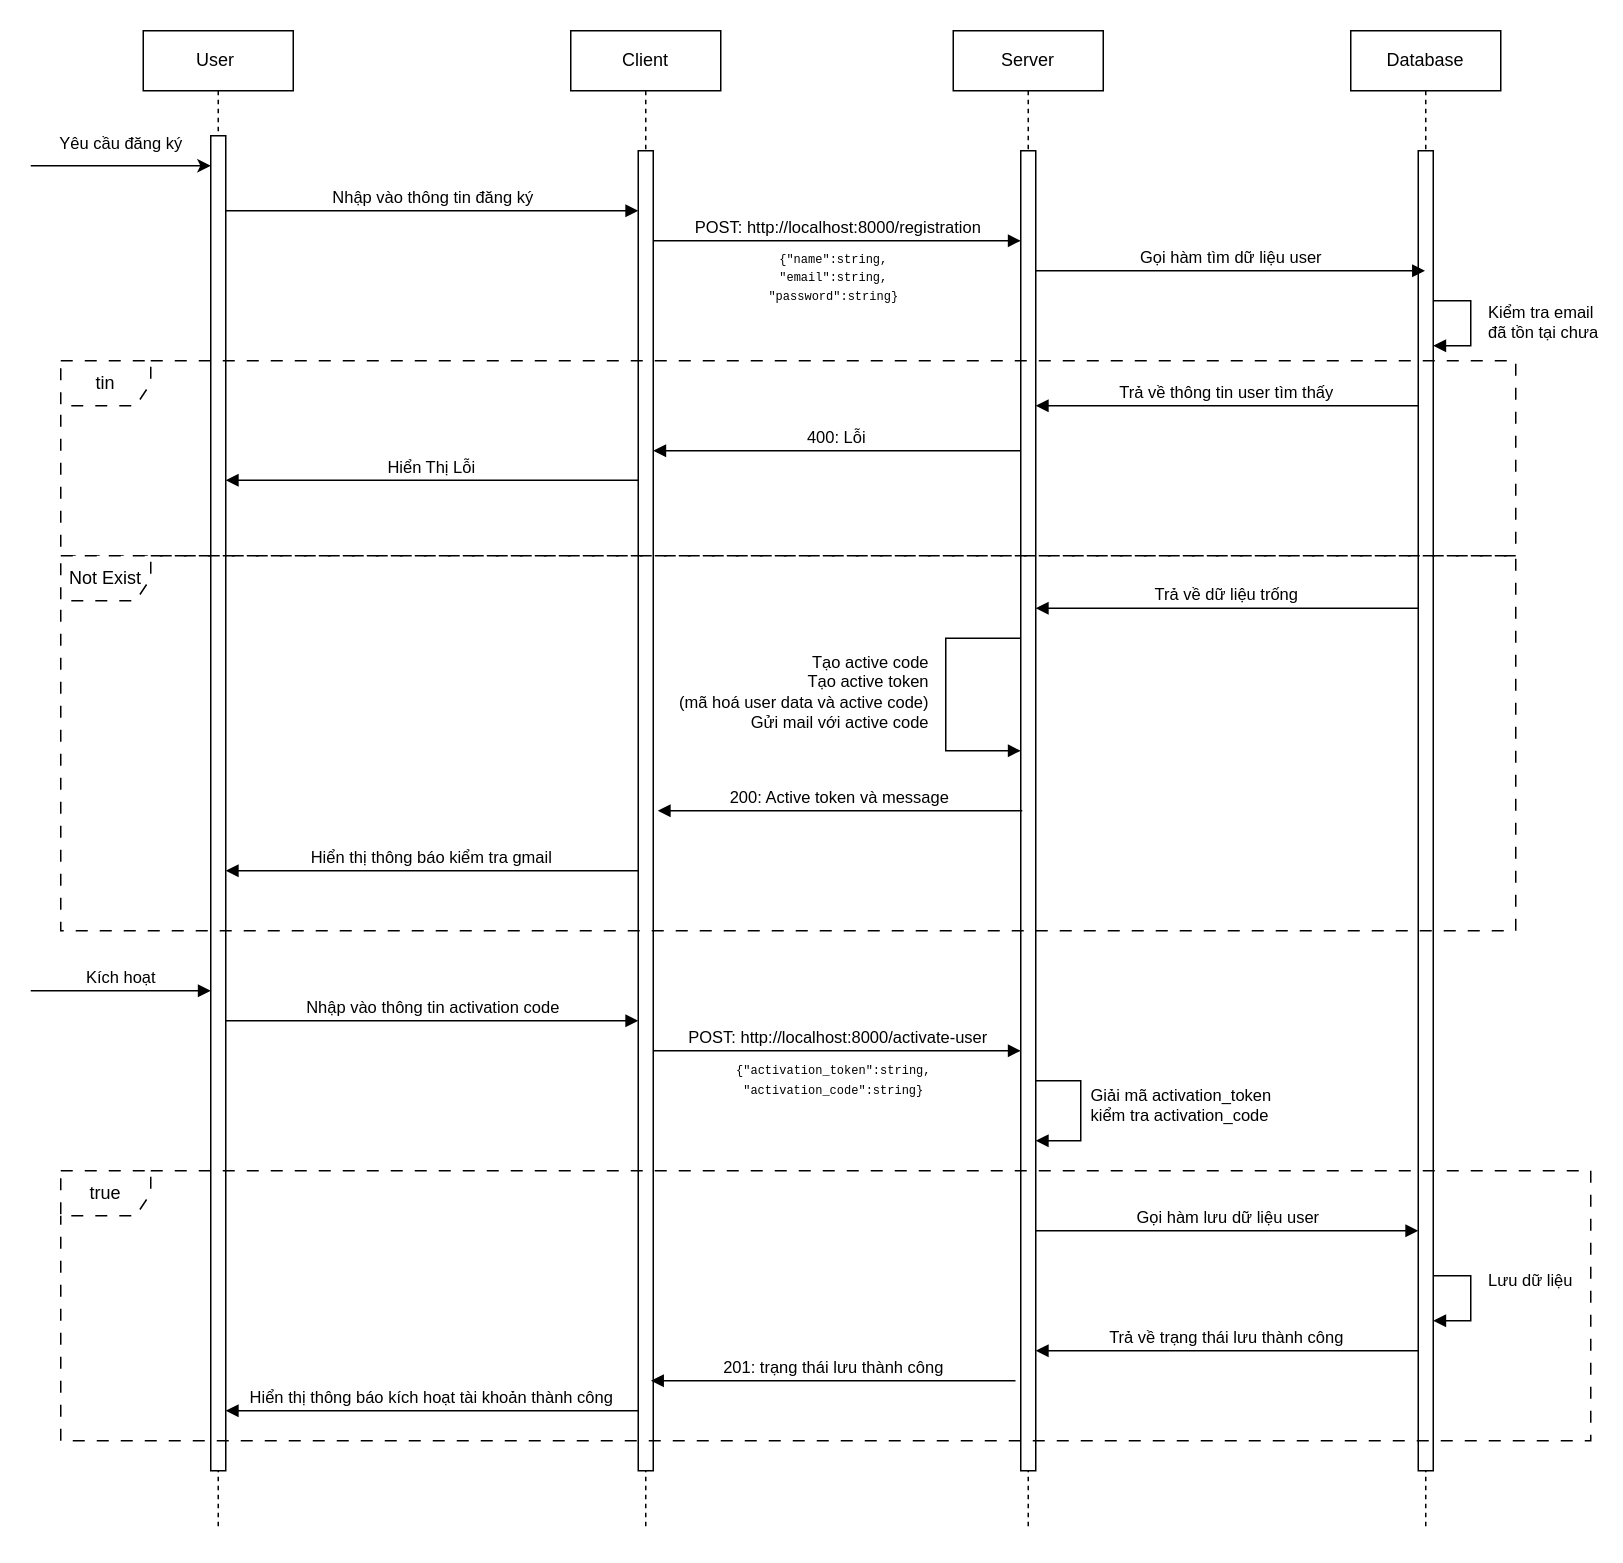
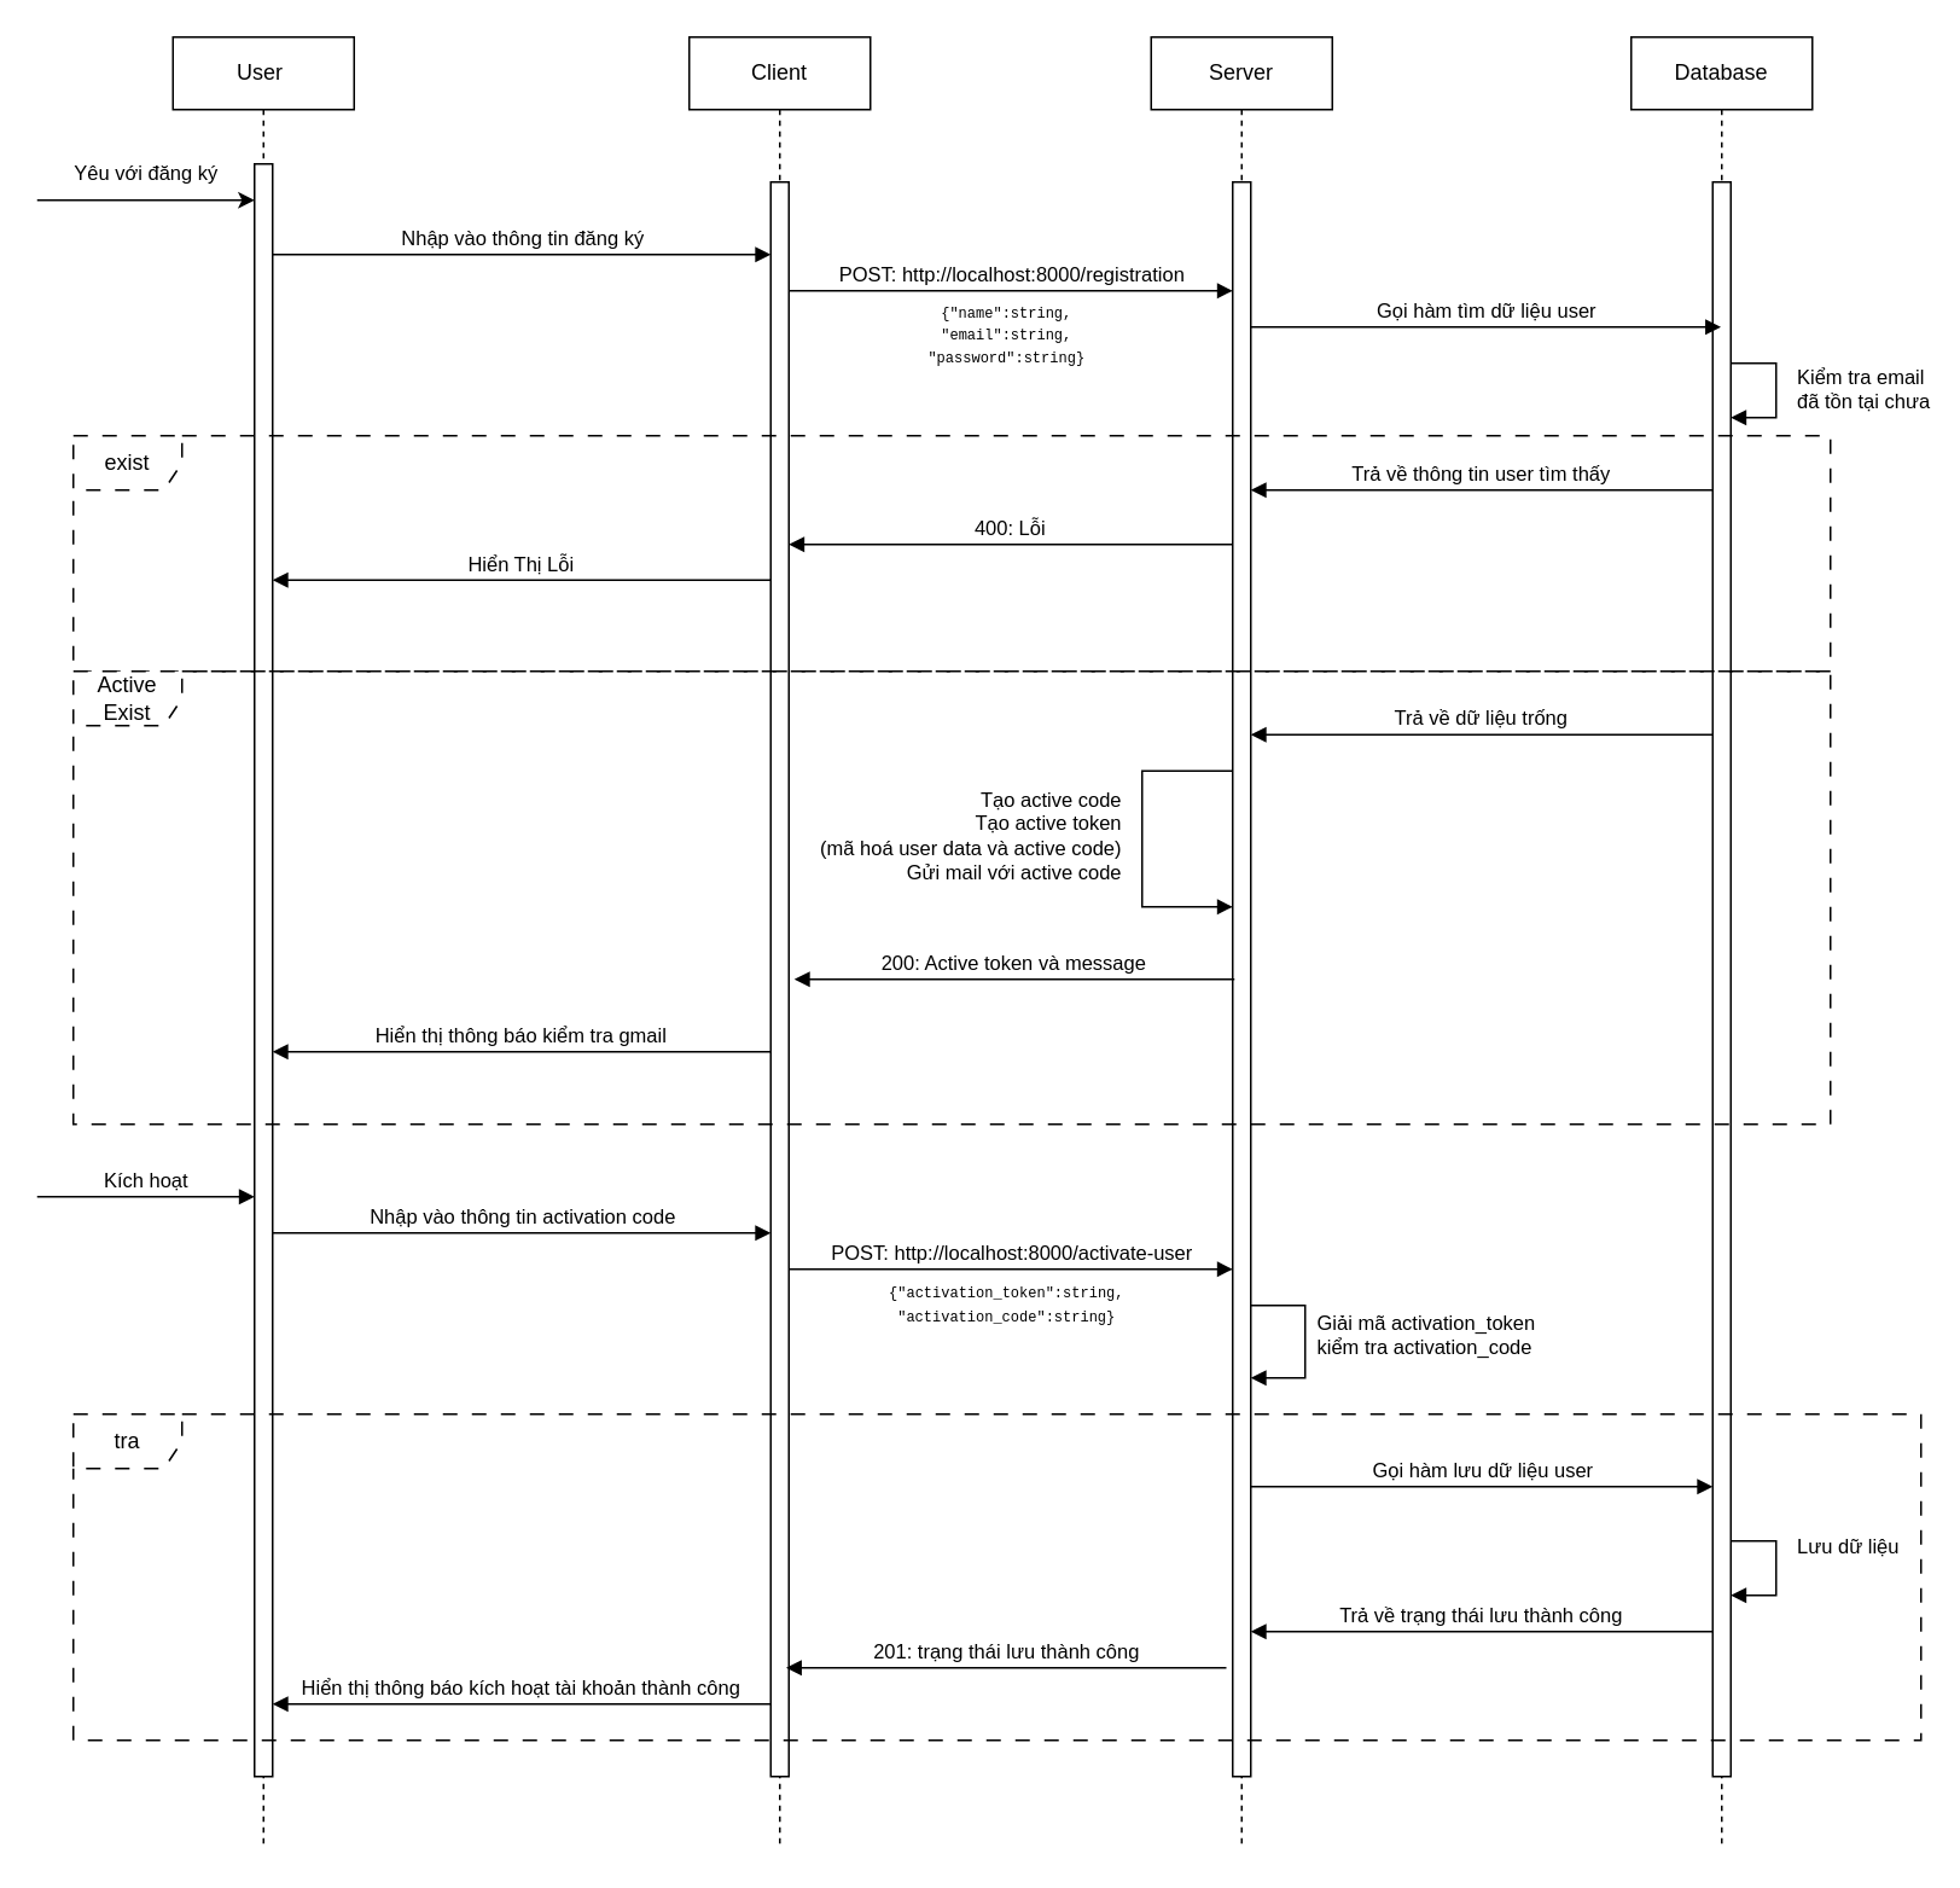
  <mxCell id="0" />
  <mxCell id="1" parent="0" />
  <mxCell id="2" value="User&amp;nbsp;" style="shape=umlLifeline;perimeter=lifelinePerimeter;whiteSpace=wrap;html=1;container=0;dropTarget=0;collapsible=0;recursiveResize=0;outlineConnect=0;portConstraint=eastwest;newEdgeStyle={&quot;edgeStyle&quot;:&quot;elbowEdgeStyle&quot;,&quot;elbow&quot;:&quot;vertical&quot;,&quot;curved&quot;:0,&quot;rounded&quot;:0};" parent="1" vertex="1"><mxGeometry x="95" y="20" width="100" height="1000" as="geometry" /></mxCell>
  <mxCell id="3" value="" style="html=1;points=[];perimeter=orthogonalPerimeter;outlineConnect=0;targetShapes=umlLifeline;portConstraint=eastwest;newEdgeStyle={&quot;edgeStyle&quot;:&quot;elbowEdgeStyle&quot;,&quot;elbow&quot;:&quot;vertical&quot;,&quot;curved&quot;:0,&quot;rounded&quot;:0};" parent="2" vertex="1"><mxGeometry x="45" y="70" width="10" height="890" as="geometry" /></mxCell>
  <mxCell id="4" value="Client" style="shape=umlLifeline;perimeter=lifelinePerimeter;whiteSpace=wrap;html=1;container=0;dropTarget=0;collapsible=0;recursiveResize=0;outlineConnect=0;portConstraint=eastwest;newEdgeStyle={&quot;edgeStyle&quot;:&quot;elbowEdgeStyle&quot;,&quot;elbow&quot;:&quot;vertical&quot;,&quot;curved&quot;:0,&quot;rounded&quot;:0};" parent="1" vertex="1"><mxGeometry x="380" y="20" width="100" height="1000" as="geometry" /></mxCell>
  <mxCell id="5" value="" style="html=1;points=[];perimeter=orthogonalPerimeter;outlineConnect=0;targetShapes=umlLifeline;portConstraint=eastwest;newEdgeStyle={&quot;edgeStyle&quot;:&quot;elbowEdgeStyle&quot;,&quot;elbow&quot;:&quot;vertical&quot;,&quot;curved&quot;:0,&quot;rounded&quot;:0};" parent="4" vertex="1"><mxGeometry x="45" y="80" width="10" height="880" as="geometry" /></mxCell>
  <mxCell id="6" value="Nhập vào thông tin đăng ký" style="html=1;verticalAlign=bottom;endArrow=block;edgeStyle=elbowEdgeStyle;elbow=vertical;curved=0;rounded=0;" parent="1" target="5" edge="1"><mxGeometry relative="1" as="geometry"><mxPoint x="150" y="140" as="sourcePoint" /><Array as="points"><mxPoint x="285" y="140" /><mxPoint x="235" y="120" /></Array><mxPoint x="460" y="140" as="targetPoint" /></mxGeometry></mxCell>
  <mxCell id="7" value="Server" style="shape=umlLifeline;perimeter=lifelinePerimeter;whiteSpace=wrap;html=1;container=0;dropTarget=0;collapsible=0;recursiveResize=0;outlineConnect=0;portConstraint=eastwest;newEdgeStyle={&quot;edgeStyle&quot;:&quot;elbowEdgeStyle&quot;,&quot;elbow&quot;:&quot;vertical&quot;,&quot;curved&quot;:0,&quot;rounded&quot;:0};" parent="1" vertex="1"><mxGeometry x="635" y="20" width="100" height="1000" as="geometry" /></mxCell>
  <mxCell id="8" value="" style="html=1;points=[];perimeter=orthogonalPerimeter;outlineConnect=0;targetShapes=umlLifeline;portConstraint=eastwest;newEdgeStyle={&quot;edgeStyle&quot;:&quot;elbowEdgeStyle&quot;,&quot;elbow&quot;:&quot;vertical&quot;,&quot;curved&quot;:0,&quot;rounded&quot;:0};" parent="7" vertex="1"><mxGeometry x="45" y="80" width="10" height="880" as="geometry" /></mxCell>
  <mxCell id="9" value="Tạo active code&lt;br&gt;Tạo active token&lt;br&gt;(mã hoá user data và active code)&lt;br&gt;Gửi mail với active code" style="html=1;verticalAlign=bottom;endArrow=block;curved=0;rounded=0;align=right;fillColor=none;labelBackgroundColor=none;" parent="7" target="8" edge="1"><mxGeometry x="0.314" y="-10" width="80" relative="1" as="geometry"><mxPoint x="45" y="405" as="sourcePoint" /><mxPoint x="45" y="435" as="targetPoint" /><Array as="points"><mxPoint x="-5" y="405" /><mxPoint x="-5" y="480" /></Array><mxPoint as="offset" /></mxGeometry></mxCell>
  <mxCell id="10" value="Giải mã activation_token&lt;br&gt;kiểm tra activation_code" style="html=1;verticalAlign=bottom;endArrow=block;curved=0;rounded=0;align=left;fillColor=none;labelBackgroundColor=none;" parent="7" source="8" target="8" edge="1"><mxGeometry x="0.235" y="5" width="80" relative="1" as="geometry"><mxPoint x="80" y="700" as="sourcePoint" /><mxPoint x="80" y="775" as="targetPoint" /><Array as="points"><mxPoint x="85" y="700" /><mxPoint x="85" y="740" /></Array><mxPoint as="offset" /></mxGeometry></mxCell>
  <mxCell id="11" value="" style="endArrow=classic;html=1;rounded=0;" parent="1" target="3" edge="1"><mxGeometry width="50" height="50" relative="1" as="geometry"><mxPoint x="20" y="110" as="sourcePoint" /><mxPoint x="144.5" y="110" as="targetPoint" /></mxGeometry></mxCell>
- <mxCell id="12" value="&lt;font style=&quot;font-size: 11px;&quot;&gt;Yêu cầu đăng ký&lt;/font&gt;" style="text;html=1;align=center;verticalAlign=middle;resizable=0;points=[];autosize=1;strokeColor=none;fillColor=none;" parent="1" vertex="1"><mxGeometry x="25" y="80" width="110" height="30" as="geometry" /></mxCell>
+ <mxCell id="12" value="&lt;font style=&quot;font-size: 11px;&quot;&gt;Yêu với đăng ký&lt;/font&gt;" style="text;html=1;align=center;verticalAlign=middle;resizable=0;points=[];autosize=1;strokeColor=none;fillColor=none;" parent="1" vertex="1"><mxGeometry x="25" y="80" width="110" height="30" as="geometry" /></mxCell>
  <mxCell id="13" value="Database" style="shape=umlLifeline;perimeter=lifelinePerimeter;whiteSpace=wrap;html=1;container=0;dropTarget=0;collapsible=0;recursiveResize=0;outlineConnect=0;portConstraint=eastwest;newEdgeStyle={&quot;edgeStyle&quot;:&quot;elbowEdgeStyle&quot;,&quot;elbow&quot;:&quot;vertical&quot;,&quot;curved&quot;:0,&quot;rounded&quot;:0};" parent="1" vertex="1"><mxGeometry x="900" y="20" width="100" height="1000" as="geometry" /></mxCell>
  <mxCell id="14" value="" style="html=1;points=[];perimeter=orthogonalPerimeter;outlineConnect=0;targetShapes=umlLifeline;portConstraint=eastwest;newEdgeStyle={&quot;edgeStyle&quot;:&quot;elbowEdgeStyle&quot;,&quot;elbow&quot;:&quot;vertical&quot;,&quot;curved&quot;:0,&quot;rounded&quot;:0};" parent="13" vertex="1"><mxGeometry x="45" y="80" width="10" height="880" as="geometry" /></mxCell>
  <mxCell id="15" value="Kiểm tra email&lt;br&gt;đã tồn tại chưa" style="html=1;verticalAlign=bottom;endArrow=block;curved=0;rounded=0;align=left;" parent="13" edge="1"><mxGeometry x="0.375" y="-10" width="80" relative="1" as="geometry"><mxPoint x="55" y="180" as="sourcePoint" /><mxPoint x="55" y="210" as="targetPoint" /><Array as="points"><mxPoint x="80" y="180" /><mxPoint x="80" y="210" /></Array><mxPoint x="10" y="10" as="offset" /></mxGeometry></mxCell>
  <mxCell id="16" value="Lưu dữ liệu" style="html=1;verticalAlign=bottom;endArrow=block;curved=0;rounded=0;align=left;" parent="13" source="14" target="14" edge="1"><mxGeometry x="-0.083" y="10" width="80" relative="1" as="geometry"><mxPoint x="60" y="820" as="sourcePoint" /><mxPoint x="120" y="880" as="targetPoint" /><Array as="points"><mxPoint x="80" y="830" /><mxPoint x="80" y="860" /></Array><mxPoint as="offset" /></mxGeometry></mxCell>
  <mxCell id="17" value="POST: http://localhost:8000/registration" style="html=1;verticalAlign=bottom;endArrow=block;edgeStyle=elbowEdgeStyle;elbow=horizontal;curved=0;rounded=0;" parent="1" source="5" target="8" edge="1"><mxGeometry relative="1" as="geometry"><mxPoint x="440" y="160" as="sourcePoint" /><Array as="points"><mxPoint x="530" y="160" /><mxPoint x="475" y="150" /></Array><mxPoint x="665" y="170" as="targetPoint" /></mxGeometry></mxCell>
  <mxCell id="18" value="Gọi hàm tìm dữ liệu user" style="html=1;verticalAlign=bottom;endArrow=block;curved=0;rounded=0;" parent="1" edge="1"><mxGeometry width="80" relative="1" as="geometry"><mxPoint x="690" y="180" as="sourcePoint" /><mxPoint x="949.5" y="180" as="targetPoint" /></mxGeometry></mxCell>
- <mxCell id="19" value="tin" style="shape=umlFrame;whiteSpace=wrap;html=1;pointerEvents=0;dashed=1;dashPattern=8 8;" parent="1" vertex="1"><mxGeometry x="40" y="240" width="970" height="130" as="geometry" /></mxCell>
+ <mxCell id="19" value="exist" style="shape=umlFrame;whiteSpace=wrap;html=1;pointerEvents=0;dashed=1;dashPattern=8 8;" parent="1" vertex="1"><mxGeometry x="40" y="240" width="970" height="130" as="geometry" /></mxCell>
  <mxCell id="20" value="Trả về thông tin user tìm thấy" style="html=1;verticalAlign=bottom;endArrow=block;curved=0;rounded=0;" parent="1" edge="1"><mxGeometry x="0.001" width="80" relative="1" as="geometry"><mxPoint x="945" y="270" as="sourcePoint" /><mxPoint x="690" y="270" as="targetPoint" /><mxPoint as="offset" /></mxGeometry></mxCell>
  <mxCell id="21" value="400: Lỗi" style="html=1;verticalAlign=bottom;endArrow=block;curved=0;rounded=0;" parent="1" edge="1"><mxGeometry x="0.002" width="80" relative="1" as="geometry"><mxPoint x="680" y="300" as="sourcePoint" /><mxPoint x="435" y="300" as="targetPoint" /><mxPoint as="offset" /></mxGeometry></mxCell>
  <mxCell id="22" value="Hiển Thị Lỗi" style="html=1;verticalAlign=bottom;endArrow=block;curved=0;rounded=0;" parent="1" edge="1"><mxGeometry x="0.001" width="80" relative="1" as="geometry"><mxPoint x="425" y="319.63" as="sourcePoint" /><mxPoint x="150" y="319.63" as="targetPoint" /><mxPoint as="offset" /></mxGeometry></mxCell>
- <mxCell id="23" value="Not Exist" style="shape=umlFrame;whiteSpace=wrap;html=1;pointerEvents=0;dashed=1;dashPattern=8 8;" parent="1" vertex="1"><mxGeometry x="40" y="370" width="970" height="250" as="geometry" /></mxCell>
+ <mxCell id="23" value="Active Exist" style="shape=umlFrame;whiteSpace=wrap;html=1;pointerEvents=0;dashed=1;dashPattern=8 8;" parent="1" vertex="1"><mxGeometry x="40" y="370" width="970" height="250" as="geometry" /></mxCell>
  <mxCell id="24" value="Trả về dữ liệu trống" style="html=1;verticalAlign=bottom;endArrow=block;curved=0;rounded=0;" parent="1" edge="1"><mxGeometry x="0.001" width="80" relative="1" as="geometry"><mxPoint x="945" y="405" as="sourcePoint" /><mxPoint x="690" y="405" as="targetPoint" /><mxPoint as="offset" /></mxGeometry></mxCell>
  <mxCell id="25" value="200: Active token và message" style="html=1;verticalAlign=bottom;endArrow=block;curved=0;rounded=0;" parent="1" edge="1"><mxGeometry x="0.001" width="80" relative="1" as="geometry"><mxPoint x="681" y="540" as="sourcePoint" /><mxPoint x="438" y="540" as="targetPoint" /><mxPoint as="offset" /></mxGeometry></mxCell>
  <mxCell id="26" value="Hiển thị thông báo kiểm tra gmail" style="html=1;verticalAlign=bottom;endArrow=block;curved=0;rounded=0;" parent="1" edge="1"><mxGeometry x="0.003" width="80" relative="1" as="geometry"><mxPoint x="425" y="580" as="sourcePoint" /><mxPoint x="150" y="580" as="targetPoint" /><mxPoint as="offset" /></mxGeometry></mxCell>
  <mxCell id="27" value="Kích hoạt" style="html=1;verticalAlign=bottom;endArrow=block;edgeStyle=elbowEdgeStyle;elbow=vertical;curved=0;rounded=0;" parent="1" edge="1"><mxGeometry relative="1" as="geometry"><mxPoint x="20" y="660" as="sourcePoint" /><mxPoint x="140" y="660" as="targetPoint" /></mxGeometry></mxCell>
  <mxCell id="28" value="Nhập vào thông tin activation code" style="html=1;verticalAlign=bottom;endArrow=block;edgeStyle=elbowEdgeStyle;elbow=vertical;curved=0;rounded=0;" parent="1" edge="1"><mxGeometry relative="1" as="geometry"><mxPoint x="150" y="680" as="sourcePoint" /><Array as="points"><mxPoint x="285" y="680" /><mxPoint x="235" y="660" /></Array><mxPoint x="425" y="680" as="targetPoint" /></mxGeometry></mxCell>
  <mxCell id="29" value="POST: http://localhost:8000/activate-user" style="html=1;verticalAlign=bottom;endArrow=block;edgeStyle=elbowEdgeStyle;elbow=horizontal;curved=0;rounded=0;" parent="1" source="5" target="8" edge="1"><mxGeometry relative="1" as="geometry"><mxPoint x="430" y="700" as="sourcePoint" /><Array as="points"><mxPoint x="525" y="700" /><mxPoint x="470" y="690" /></Array><mxPoint x="675" y="700" as="targetPoint" /></mxGeometry></mxCell>
  <mxCell id="30" value="&lt;div style=&quot;font-family: IBMPlexMono, Monaco, &amp;quot;Courier New&amp;quot;, monospace, Menlo, Monaco, &amp;quot;Courier New&amp;quot;, monospace; line-height: 155%; font-size: 8px;&quot;&gt;&lt;div style=&quot;line-height: 155%;&quot;&gt;{&lt;span style=&quot;background-color: initial;&quot;&gt;&quot;name&quot;&lt;/span&gt;&lt;span style=&quot;background-color: initial;&quot;&gt;:&lt;/span&gt;&lt;span style=&quot;background-color: initial;&quot;&gt;string&lt;/span&gt;&lt;span style=&quot;background-color: initial;&quot;&gt;,&lt;/span&gt;&lt;/div&gt;&lt;div style=&quot;line-height: 155%;&quot;&gt;&lt;span style=&quot;background-color: initial;&quot;&gt;&quot;email&quot;&lt;/span&gt;&lt;span style=&quot;background-color: initial;&quot;&gt;:&lt;/span&gt;&lt;span style=&quot;background-color: initial;&quot;&gt;string&lt;/span&gt;&lt;span style=&quot;background-color: initial;&quot;&gt;,&lt;/span&gt;&lt;/div&gt;&lt;div style=&quot;line-height: 155%;&quot;&gt;&lt;span style=&quot;background-color: initial;&quot;&gt;&quot;password&quot;&lt;/span&gt;&lt;span style=&quot;background-color: initial;&quot;&gt;:&lt;/span&gt;&lt;span style=&quot;background-color: initial;&quot;&gt;string&lt;/span&gt;&lt;span style=&quot;background-color: initial;&quot;&gt;}&lt;/span&gt;&lt;/div&gt;&lt;/div&gt;" style="text;html=1;align=center;verticalAlign=middle;resizable=0;points=[];autosize=1;strokeColor=none;fillColor=none;" parent="1" vertex="1"><mxGeometry x="500" y="160" width="110" height="50" as="geometry" /></mxCell>
  <mxCell id="31" value="&lt;div style=&quot;font-family: IBMPlexMono, Monaco, &amp;quot;Courier New&amp;quot;, monospace, Menlo, Monaco, &amp;quot;Courier New&amp;quot;, monospace; line-height: 155%; font-size: 8px;&quot;&gt;&lt;div style=&quot;line-height: 155%;&quot;&gt;{&lt;span style=&quot;background-color: initial;&quot;&gt;&quot;activation_token&quot;&lt;/span&gt;&lt;span style=&quot;background-color: initial;&quot;&gt;:&lt;/span&gt;&lt;span style=&quot;background-color: initial;&quot;&gt;string&lt;/span&gt;&lt;span style=&quot;background-color: initial;&quot;&gt;,&lt;/span&gt;&lt;/div&gt;&lt;div style=&quot;line-height: 155%;&quot;&gt;&lt;span style=&quot;background-color: initial;&quot;&gt;&quot;activation_code&quot;&lt;/span&gt;&lt;span style=&quot;background-color: initial;&quot;&gt;:&lt;/span&gt;&lt;span style=&quot;background-color: initial;&quot;&gt;string&lt;/span&gt;&lt;span style=&quot;background-color: initial;&quot;&gt;}&lt;/span&gt;&lt;/div&gt;&lt;/div&gt;" style="text;html=1;align=center;verticalAlign=middle;resizable=0;points=[];autosize=1;strokeColor=none;fillColor=none;" parent="1" vertex="1"><mxGeometry x="480" y="700" width="150" height="40" as="geometry" /></mxCell>
  <mxCell id="32" value="Gọi hàm lưu dữ liệu user" style="html=1;verticalAlign=bottom;endArrow=block;curved=0;rounded=0;" parent="1" edge="1"><mxGeometry width="80" relative="1" as="geometry"><mxPoint x="690" y="820" as="sourcePoint" /><mxPoint x="945" y="820" as="targetPoint" /></mxGeometry></mxCell>
  <mxCell id="33" value="Trả về trạng thái lưu thành công" style="html=1;verticalAlign=bottom;endArrow=block;curved=0;rounded=0;" parent="1" edge="1"><mxGeometry x="0.001" width="80" relative="1" as="geometry"><mxPoint x="945" y="900" as="sourcePoint" /><mxPoint x="690" y="900" as="targetPoint" /><mxPoint as="offset" /></mxGeometry></mxCell>
  <mxCell id="34" value="201: trạng thái lưu thành công" style="html=1;verticalAlign=bottom;endArrow=block;curved=0;rounded=0;" parent="1" edge="1"><mxGeometry x="0.002" width="80" relative="1" as="geometry"><mxPoint x="676.5" y="920" as="sourcePoint" /><mxPoint x="433.5" y="920" as="targetPoint" /><mxPoint as="offset" /></mxGeometry></mxCell>
  <mxCell id="35" value="Hiển thị thông báo kích hoạt tài khoản thành công" style="html=1;verticalAlign=bottom;endArrow=block;curved=0;rounded=0;" parent="1" edge="1"><mxGeometry x="0.003" width="80" relative="1" as="geometry"><mxPoint x="425" y="940" as="sourcePoint" /><mxPoint x="150" y="940" as="targetPoint" /><mxPoint as="offset" /></mxGeometry></mxCell>
- <mxCell id="36" value="true" style="shape=umlFrame;whiteSpace=wrap;html=1;pointerEvents=0;dashed=1;dashPattern=8 8;" parent="1" vertex="1"><mxGeometry x="40" y="780" width="1020" height="180" as="geometry" /></mxCell>
+ <mxCell id="36" value="tra" style="shape=umlFrame;whiteSpace=wrap;html=1;pointerEvents=0;dashed=1;dashPattern=8 8;" parent="1" vertex="1"><mxGeometry x="40" y="780" width="1020" height="180" as="geometry" /></mxCell>
